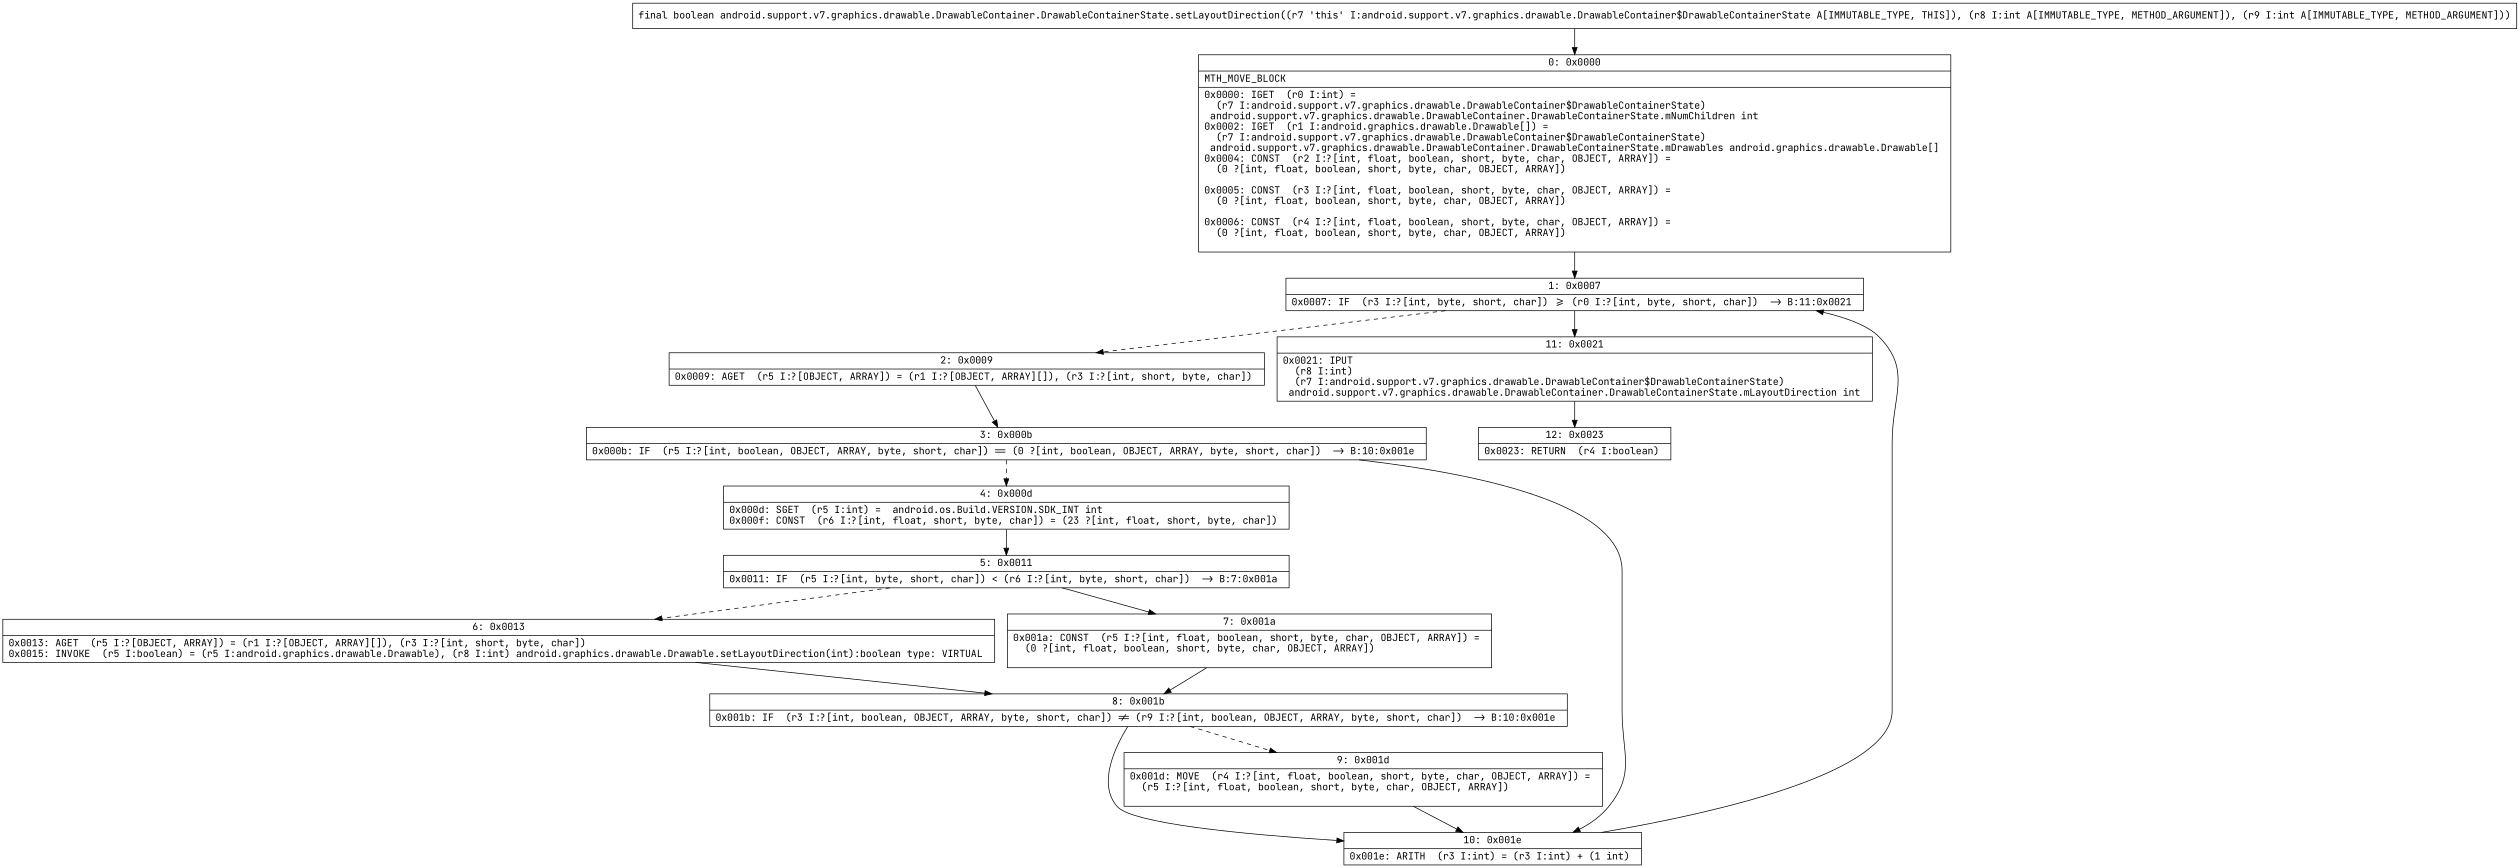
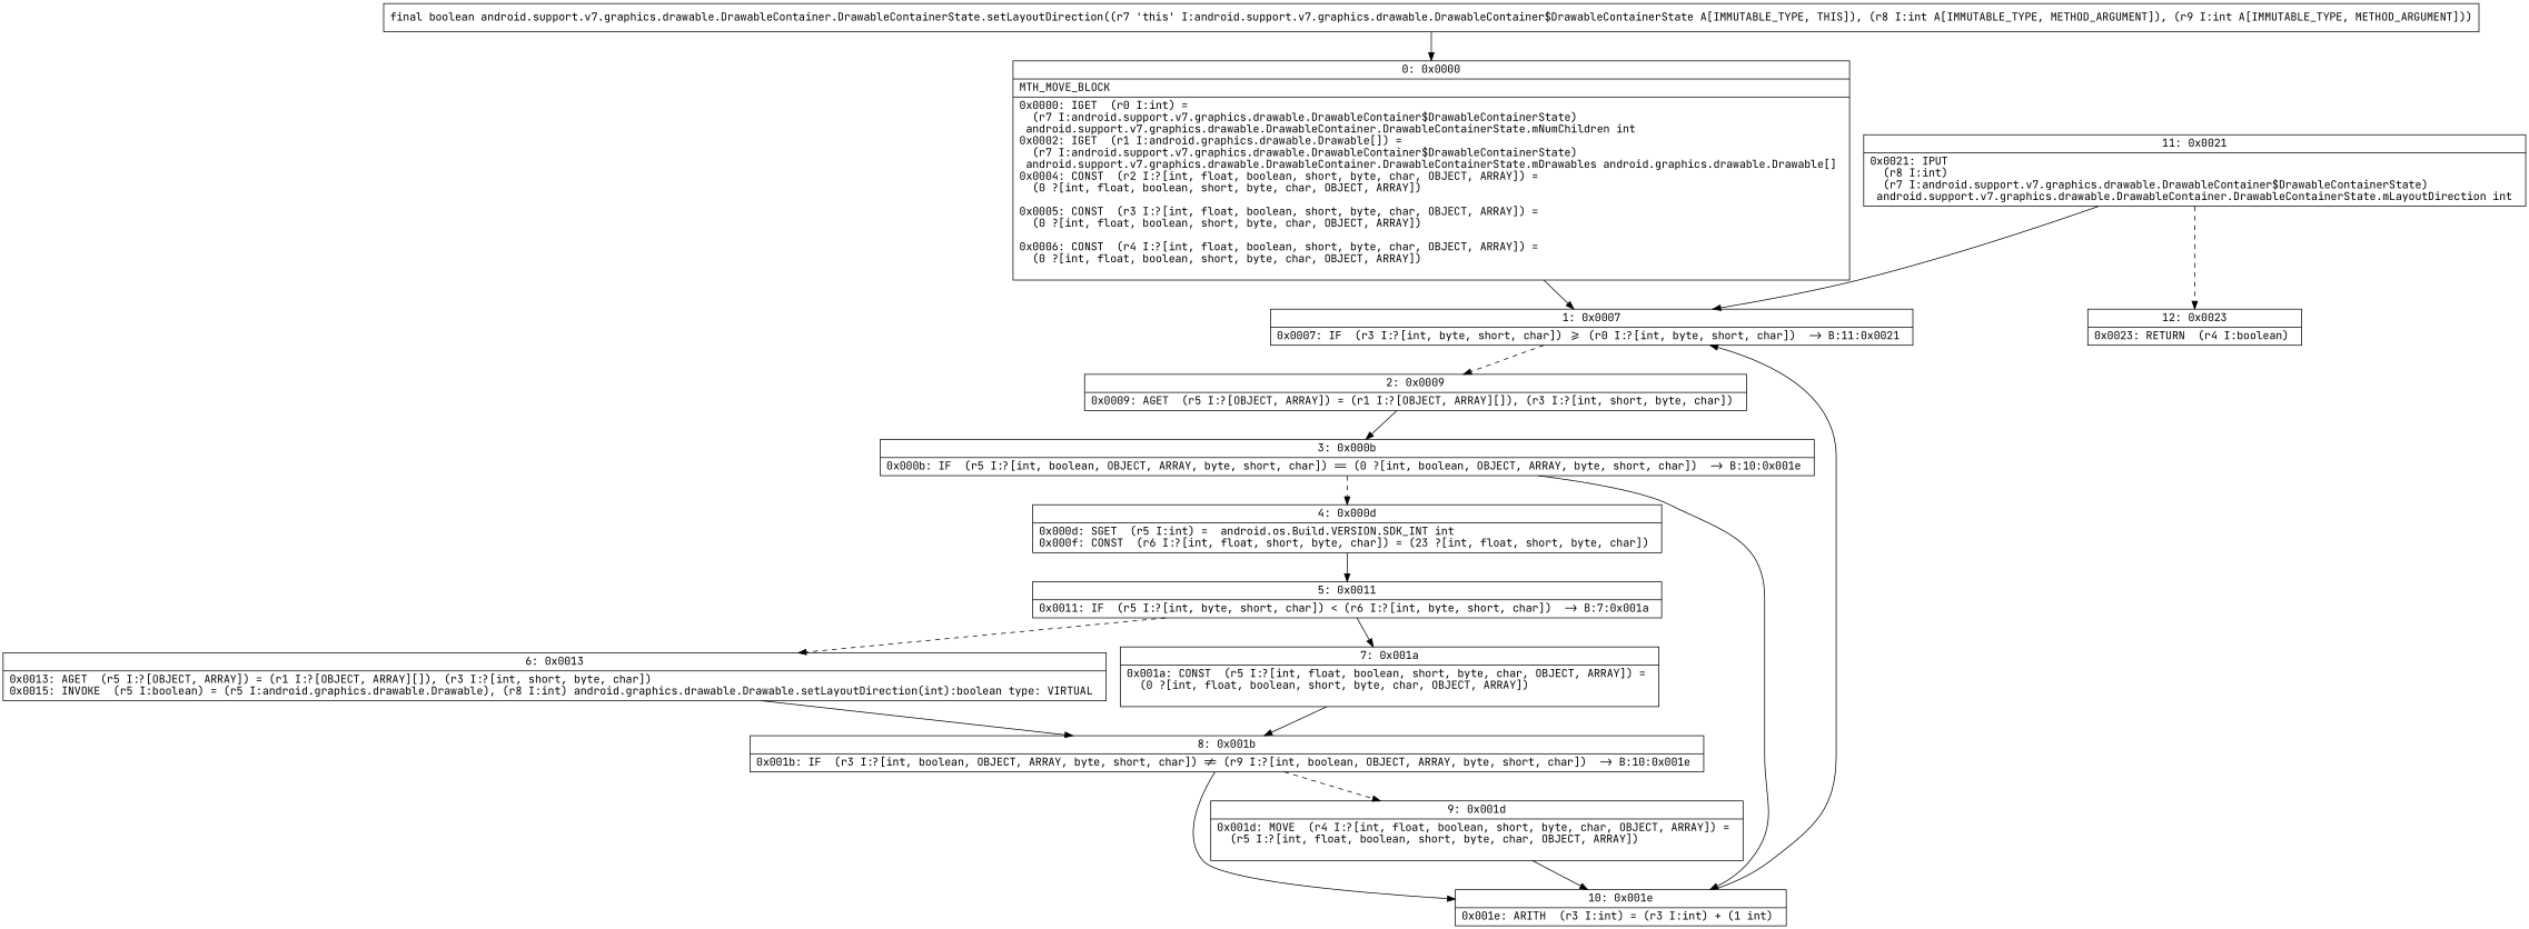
  digraph {
    fontname="JetBrains Mono"
    node [fontname="JetBrains Mono" shape=record]
    edge [fontname="JetBrains Mono"]
    n1 [label="{0\:\ 0x0000|MTH_MOVE_BLOCK\l|0x0000: IGET  (r0 I:int) = \l  (r7 I:android.support.v7.graphics.drawable.DrawableContainer$DrawableContainerState)\l android.support.v7.graphics.drawable.DrawableContainer.DrawableContainerState.mNumChildren int \l0x0002: IGET  (r1 I:android.graphics.drawable.Drawable[]) = \l  (r7 I:android.support.v7.graphics.drawable.DrawableContainer$DrawableContainerState)\l android.support.v7.graphics.drawable.DrawableContainer.DrawableContainerState.mDrawables android.graphics.drawable.Drawable[] \l0x0004: CONST  (r2 I:?[int, float, boolean, short, byte, char, OBJECT, ARRAY]) = \l  (0 ?[int, float, boolean, short, byte, char, OBJECT, ARRAY])\l \l0x0005: CONST  (r3 I:?[int, float, boolean, short, byte, char, OBJECT, ARRAY]) = \l  (0 ?[int, float, boolean, short, byte, char, OBJECT, ARRAY])\l \l0x0006: CONST  (r4 I:?[int, float, boolean, short, byte, char, OBJECT, ARRAY]) = \l  (0 ?[int, float, boolean, short, byte, char, OBJECT, ARRAY])\l \l}"]
    n2 [label="{1\:\ 0x0007|0x0007: IF  (r3 I:?[int, byte, short, char]) \>= (r0 I:?[int, byte, short, char])  \-\> B:11:0x0021 \l}"]
    n3 [label="{2\:\ 0x0009|0x0009: AGET  (r5 I:?[OBJECT, ARRAY]) = (r1 I:?[OBJECT, ARRAY][]), (r3 I:?[int, short, byte, char]) \l}"]
    n4 [label="{11\:\ 0x0021|0x0021: IPUT  \l  (r8 I:int)\l  (r7 I:android.support.v7.graphics.drawable.DrawableContainer$DrawableContainerState)\l android.support.v7.graphics.drawable.DrawableContainer.DrawableContainerState.mLayoutDirection int \l}"]
    n5 [label="{3\:\ 0x000b|0x000b: IF  (r5 I:?[int, boolean, OBJECT, ARRAY, byte, short, char]) == (0 ?[int, boolean, OBJECT, ARRAY, byte, short, char])  \-\> B:10:0x001e \l}"]
    n6 [label="{12\:\ 0x0023|0x0023: RETURN  (r4 I:boolean) \l}"]
    n7 [label="{4\:\ 0x000d|0x000d: SGET  (r5 I:int) =  android.os.Build.VERSION.SDK_INT int \l0x000f: CONST  (r6 I:?[int, float, short, byte, char]) = (23 ?[int, float, short, byte, char]) \l}"]
    n8 [label="{10\:\ 0x001e|0x001e: ARITH  (r3 I:int) = (r3 I:int) + (1 int) \l}"]
    n9 [label="{5\:\ 0x0011|0x0011: IF  (r5 I:?[int, byte, short, char]) \< (r6 I:?[int, byte, short, char])  \-\> B:7:0x001a \l}"]
    n10 [label="{6\:\ 0x0013|0x0013: AGET  (r5 I:?[OBJECT, ARRAY]) = (r1 I:?[OBJECT, ARRAY][]), (r3 I:?[int, short, byte, char]) \l0x0015: INVOKE  (r5 I:boolean) = (r5 I:android.graphics.drawable.Drawable), (r8 I:int) android.graphics.drawable.Drawable.setLayoutDirection(int):boolean type: VIRTUAL \l}"]
    n11 [label="{7\:\ 0x001a|0x001a: CONST  (r5 I:?[int, float, boolean, short, byte, char, OBJECT, ARRAY]) = \l  (0 ?[int, float, boolean, short, byte, char, OBJECT, ARRAY])\l \l}"]
    n12 [label="{8\:\ 0x001b|0x001b: IF  (r3 I:?[int, boolean, OBJECT, ARRAY, byte, short, char]) != (r9 I:?[int, boolean, OBJECT, ARRAY, byte, short, char])  \-\> B:10:0x001e \l}"]
    n13 [label="{9\:\ 0x001d|0x001d: MOVE  (r4 I:?[int, float, boolean, short, byte, char, OBJECT, ARRAY]) = \l  (r5 I:?[int, float, boolean, short, byte, char, OBJECT, ARRAY])\l \l}"]
    n14 [label="{final boolean android.support.v7.graphics.drawable.DrawableContainer.DrawableContainerState.setLayoutDirection((r7 'this' I:android.support.v7.graphics.drawable.DrawableContainer$DrawableContainerState A[IMMUTABLE_TYPE, THIS]), (r8 I:int A[IMMUTABLE_TYPE, METHOD_ARGUMENT]), (r9 I:int A[IMMUTABLE_TYPE, METHOD_ARGUMENT])) }"]
    n1 -> n2
    n2 -> n3 [style=dashed]
-   n2 -> n4
+   n4 -> n2
    n3 -> n5
-   n4 -> n6
+   n4 -> n6 [style=dashed]
    n5 -> n7 [style=dashed]
    n5 -> n8
    n7 -> n9
    n8 -> n2
    n9 -> n10 [style=dashed]
    n9 -> n11
    n10 -> n12
    n11 -> n12
    n12 -> n8
    n12 -> n13 [style=dashed]
    n13 -> n8
    n14 -> n1
  }
